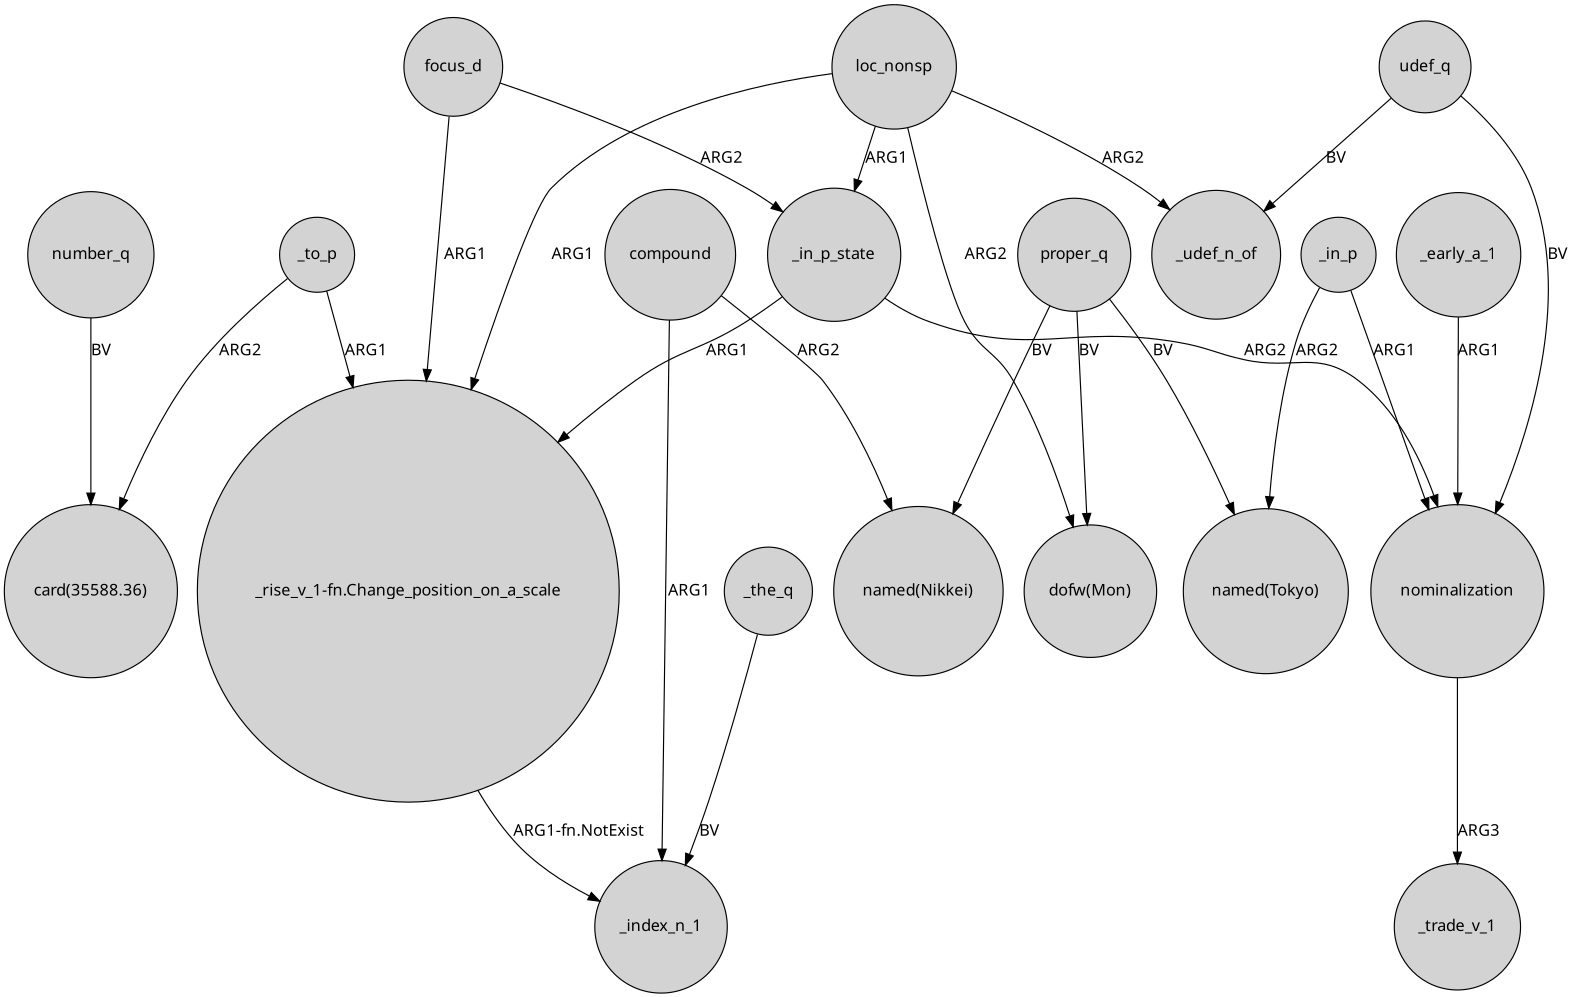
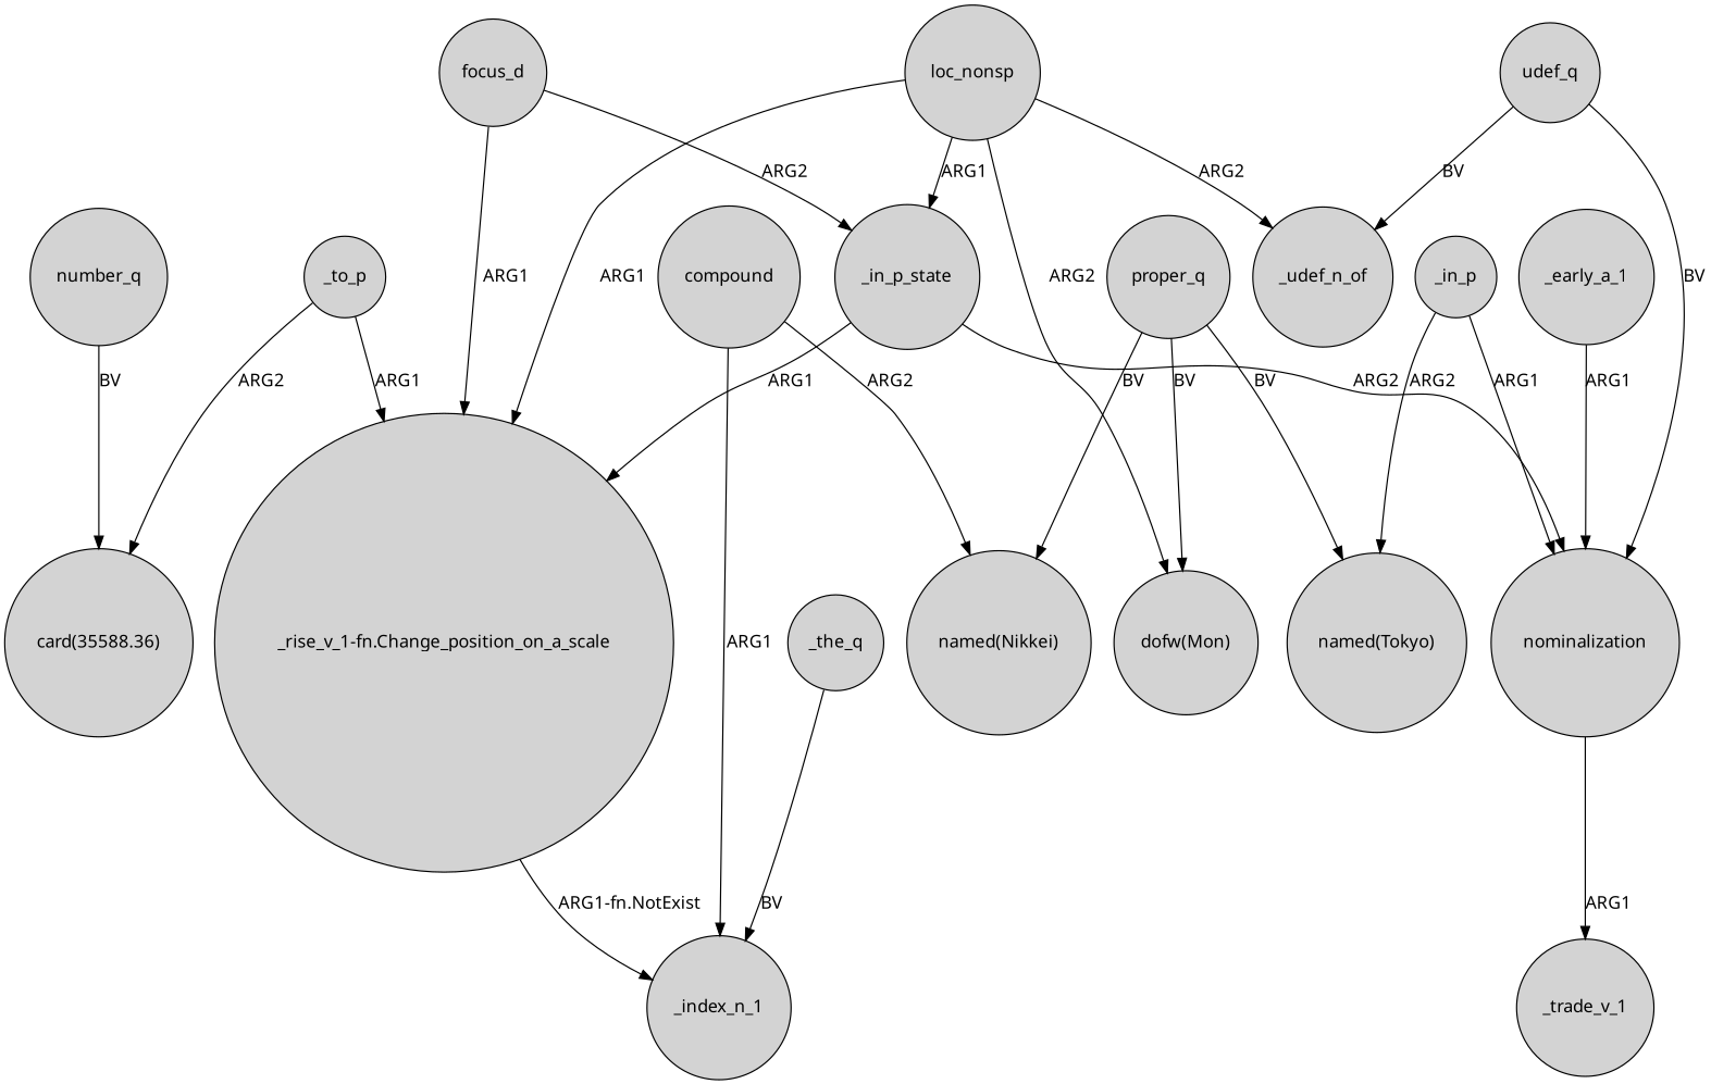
  digraph {
    fontname="Noto Sans"
    node [fontname="Noto Sans" shape=circle style=filled]
    edge [fontname="Noto Sans"]
    _to_p
    "card(35588.36)"
    "_rise_v_1-fn.Change_position_on_a_scale"
    _index_n_1
    loc_nonsp
    n6 [label=_udef_n_of]
    _in_p_state
    "dofw(Mon)"
    nominalization
    number_q
    focus_d
    _trade_v_1
    _early_a_1
    proper_q
    "named(Tokyo)"
    "named(Nikkei)"
    compound
    _in_p
    udef_q
    _the_q
    _to_p -> "card(35588.36)" [label=ARG2]
    _to_p -> "_rise_v_1-fn.Change_position_on_a_scale" [label=ARG1]
    "_rise_v_1-fn.Change_position_on_a_scale" -> _index_n_1 [label="ARG1-fn.NotExist"]
    loc_nonsp -> "_rise_v_1-fn.Change_position_on_a_scale" [label=ARG1]
    loc_nonsp -> n6 [label=ARG2]
    loc_nonsp -> _in_p_state [label=ARG1]
    loc_nonsp -> "dofw(Mon)" [label=ARG2]
    _in_p_state -> "_rise_v_1-fn.Change_position_on_a_scale" [label=ARG1]
    _in_p_state -> nominalization [label=ARG2]
-   nominalization -> _trade_v_1 [label=ARG3]
+   nominalization -> _trade_v_1 [label=ARG1]
    number_q -> "card(35588.36)" [label=BV]
    focus_d -> "_rise_v_1-fn.Change_position_on_a_scale" [label=ARG1]
    focus_d -> _in_p_state [label=ARG2]
    _early_a_1 -> nominalization [label=ARG1]
    proper_q -> "dofw(Mon)" [label=BV]
    proper_q -> "named(Tokyo)" [label=BV]
    proper_q -> "named(Nikkei)" [label=BV]
    compound -> _index_n_1 [label=ARG1]
    compound -> "named(Nikkei)" [label=ARG2]
    _in_p -> nominalization [label=ARG1]
    _in_p -> "named(Tokyo)" [label=ARG2]
    udef_q -> n6 [label=BV]
    udef_q -> nominalization [label=BV]
    _the_q -> _index_n_1 [label=BV]
  }
